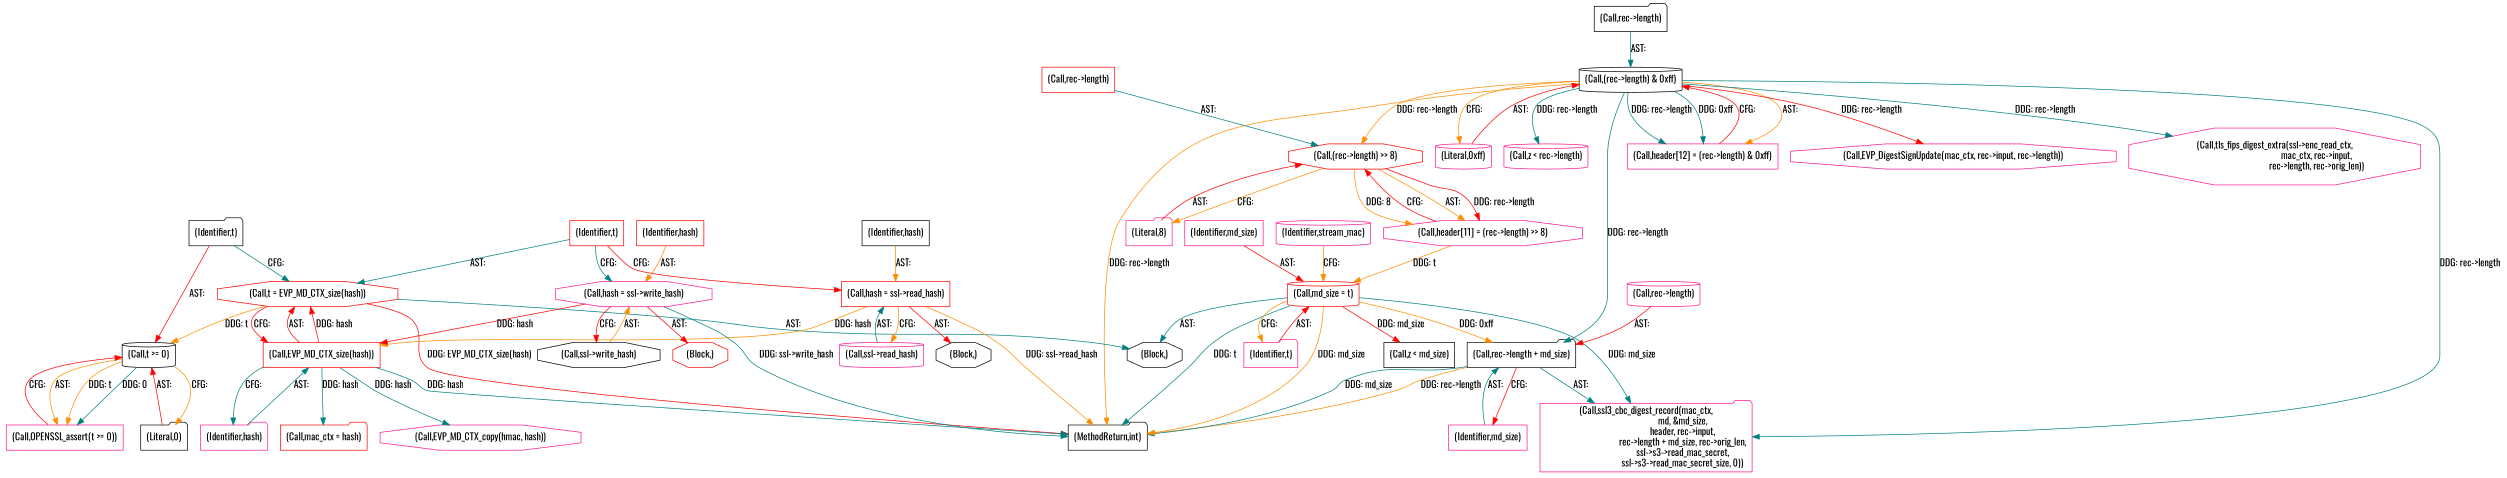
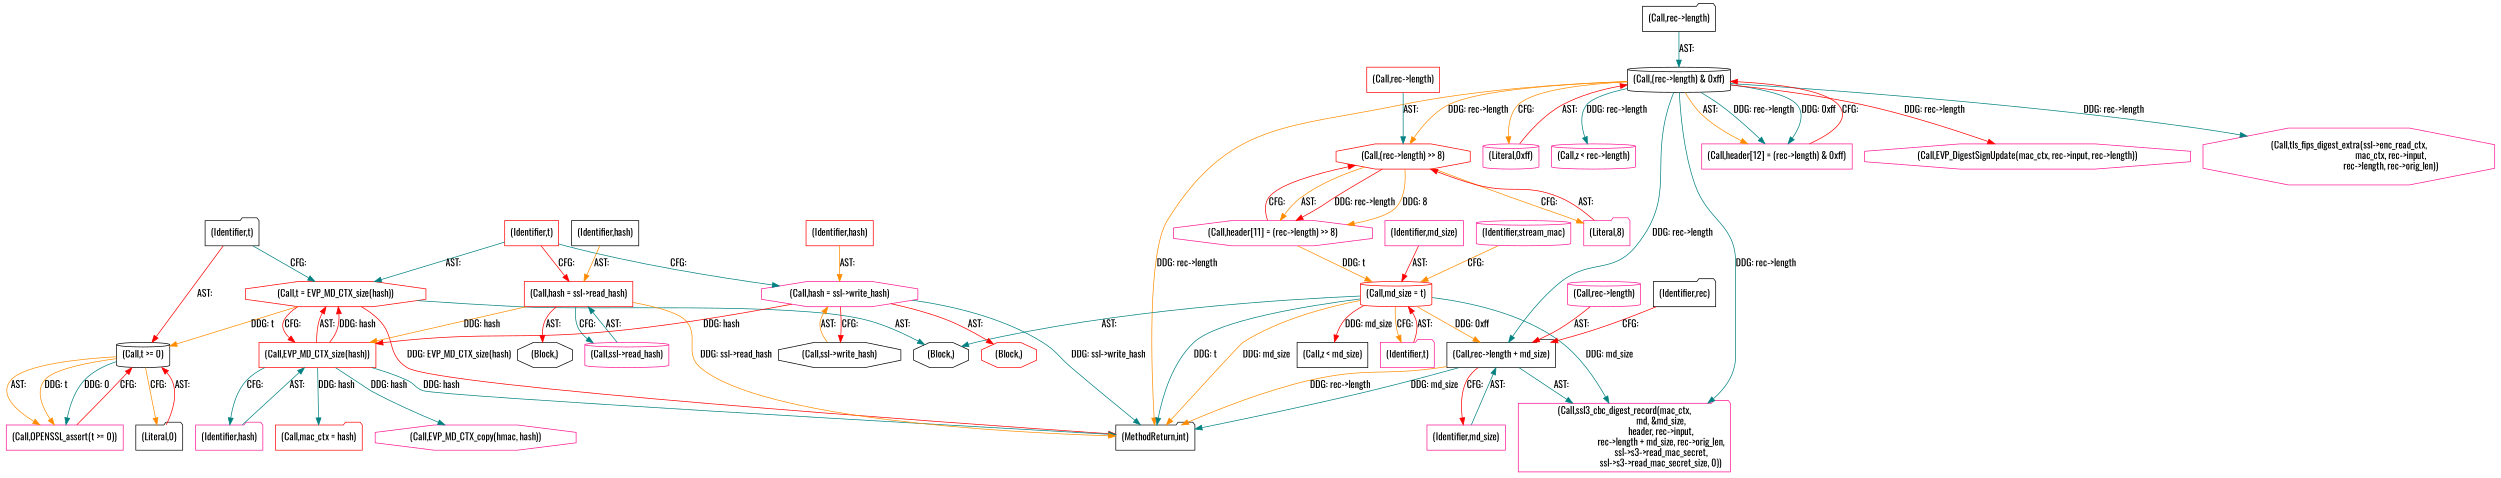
  digraph {
    fontname=Oswald
    node [color=deeppink fontname=Oswald shape=folder]
    edge [color=teal fontname=Oswald]
    n1 [color=black label="(Call,rec->length + md_size)"]
    n2 [color=black label="(MethodReturn,int)"]
    n3 [label="(Identifier,md_size)" shape=box]
    n4 [label="(Call,ssl3_cbc_digest_record(mac_ctx,\n                                   md, &md_size,\n                                   header, rec->input,\n                                   rec->length + md_size, rec->orig_len,\n                                   ssl->s3->read_mac_secret,\n                                   ssl->s3->read_mac_secret_size, 0))"]
    n5 [color=black label="(Call,(rec->length) & 0xff)" shape=cylinder]
    n6 [label="(Literal,0xff)" shape=cylinder]
    n7 [label="(Call,z < rec->length)" shape=cylinder]
    n8 [label="(Call,header[12] = (rec->length) & 0xff)" shape=box]
    n9 [label="(Call,EVP_DigestSignUpdate(mac_ctx, rec->input, rec->length))" shape=octagon]
    n10 [label="(Call,tls_fips_digest_extra(ssl->enc_read_ctx,\n                                        mac_ctx, rec->input,\n                                        rec->length, rec->orig_len))" shape=octagon]
    n11 [color=red label="(Call,(rec->length) >> 8)" shape=octagon]
    n12 [label="(Call,header[11] = (rec->length) >> 8)" shape=octagon]
    n13 [label="(Literal,8)"]
    n14 [color=red label="(Call,md_size = t)" shape=cylinder]
    n15 [color=black label="(Block,)" shape=octagon]
    n16 [label="(Identifier,t)"]
    n17 [color=black label="(Call,z < md_size)" shape=box]
    n18 [color=black label="(Call,t >= 0)" shape=cylinder]
    n19 [label="(Call,OPENSSL_assert(t >= 0))" shape=box]
    n20 [color=black label="(Literal,0)"]
    n21 [color=red label="(Call,t = EVP_MD_CTX_size(hash))" shape=octagon]
    n22 [color=red label="(Call,EVP_MD_CTX_size(hash))" shape=box]
    n23 [label="(Identifier,hash)"]
    n24 [color=red label="(Call,mac_ctx = hash)"]
    n25 [label="(Call,EVP_MD_CTX_copy(hmac, hash))" shape=octagon]
    n26 [color=red label="(Call,hash = ssl->read_hash)" shape=box]
    n27 [color=black label="(Block,)" shape=octagon]
    n28 [label="(Call,ssl->read_hash)" shape=cylinder]
    n29 [label="(Call,hash = ssl->write_hash)" shape=octagon]
    n30 [color=black label="(Call,ssl->write_hash)" shape=octagon]
    n31 [color=red label="(Block,)" shape=octagon]
    n32 [color=black label="(Identifier,t)"]
    n33 [label="(Call,rec->length)" shape=cylinder]
    n34 [label="(Identifier,md_size)" shape=box]
+   n35 [color=black label="(Identifier,rec)"]
    n36 [label="(Identifier,stream_mac)" shape=cylinder]
    n37 [color=black label="(Call,rec->length)"]
    n38 [color=red label="(Call,rec->length)" shape=box]
    n39 [color=red label="(Identifier,t)" shape=box]
    n40 [color=black label="(Identifier,hash)" shape=box]
    n41 [color=red label="(Identifier,hash)" shape=box]
    n1 -> n2 [color=darkorange label="DDG: rec->length"]
    n1 -> n2 [label="DDG: md_size"]
    n1 -> n3 [color=red label="CFG: "]
    n1 -> n4 [label="AST: "]
    n3 -> n1 [label="AST: "]
    n5 -> n1 [label="DDG: rec->length"]
    n5 -> n2 [color=darkorange label="DDG: rec->length"]
    n5 -> n4 [label="DDG: rec->length"]
    n5 -> n6 [color=darkorange label="CFG: "]
    n5 -> n7 [label="DDG: rec->length"]
    n5 -> n8 [color=darkorange label="AST: "]
    n5 -> n8 [label="DDG: rec->length"]
    n5 -> n8 [label="DDG: 0xff"]
    n5 -> n9 [color=red label="DDG: rec->length"]
    n5 -> n10 [label="DDG: rec->length"]
    n5 -> n11 [color=darkorange label="DDG: rec->length"]
    n6 -> n5 [color=red label="AST: "]
    n8 -> n5 [color=red label="CFG: "]
    n11 -> n12 [color=darkorange label="AST: "]
    n11 -> n12 [color=red label="DDG: rec->length"]
    n11 -> n12 [color=darkorange label="DDG: 8"]
    n11 -> n13 [color=darkorange label="CFG: "]
    n12 -> n11 [color=red label="CFG: "]
    n12 -> n14 [color=darkorange label="DDG: t"]
    n13 -> n11 [color=red label="AST: "]
    n14 -> n1 [color=darkorange label="DDG: 0xff"]
    n14 -> n2 [color=darkorange label="DDG: md_size"]
    n14 -> n2 [label="DDG: t"]
    n14 -> n4 [label="DDG: md_size"]
    n14 -> n15 [label="AST: "]
    n14 -> n16 [color=darkorange label="CFG: "]
    n14 -> n17 [color=red label="DDG: md_size"]
    n16 -> n14 [color=red label="AST: "]
    n18 -> n19 [color=darkorange label="AST: "]
    n18 -> n19 [color=darkorange label="DDG: t"]
    n18 -> n19 [label="DDG: 0"]
    n18 -> n20 [color=darkorange label="CFG: "]
    n19 -> n18 [color=red label="CFG: "]
    n20 -> n18 [color=red label="AST: "]
    n21 -> n2 [color=red label="DDG: EVP_MD_CTX_size(hash)"]
    n21 -> n15 [label="AST: "]
    n21 -> n18 [color=darkorange label="DDG: t"]
    n21 -> n22 [color=red label="CFG: "]
    n22 -> n2 [label="DDG: hash"]
    n22 -> n21 [color=red label="AST: "]
    n22 -> n21 [color=red label="DDG: hash"]
    n22 -> n23 [label="CFG: "]
    n22 -> n24 [label="DDG: hash"]
    n22 -> n25 [label="DDG: hash"]
    n23 -> n22 [label="AST: "]
    n26 -> n2 [color=darkorange label="DDG: ssl->read_hash"]
    n26 -> n22 [color=darkorange label="DDG: hash"]
    n26 -> n27 [color=red label="AST: "]
-   n26 -> n28 [color=darkorange label="CFG: "]
+   n26 -> n28 [label="CFG: "]
    n28 -> n26 [label="AST: "]
    n29 -> n2 [label="DDG: ssl->write_hash"]
    n29 -> n22 [color=red label="DDG: hash"]
    n29 -> n30 [color=red label="CFG: "]
    n29 -> n31 [color=red label="AST: "]
    n30 -> n29 [color=darkorange label="AST: "]
    n32 -> n18 [color=red label="AST: "]
    n32 -> n21 [label="CFG: "]
    n33 -> n1 [color=red label="AST: "]
    n34 -> n14 [color=red label="AST: "]
+   n35 -> n1 [color=red label="CFG: "]
    n36 -> n14 [color=darkorange label="CFG: "]
    n37 -> n5 [label="AST: "]
    n38 -> n11 [label="AST: "]
    n39 -> n21 [label="AST: "]
    n39 -> n26 [color=red label="CFG: "]
    n39 -> n29 [label="CFG: "]
    n40 -> n26 [color=darkorange label="AST: "]
    n41 -> n29 [color=darkorange label="AST: "]
  }
